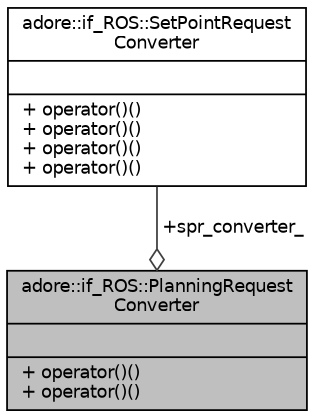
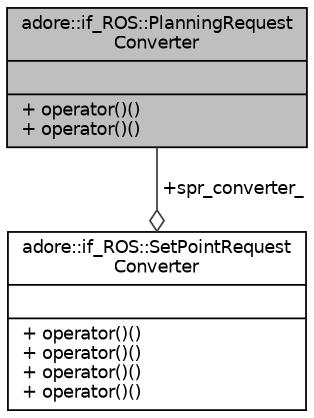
  digraph {
    node [color=black fontname=Helvetica fontsize=10 shape=record style=filled]
    n1 [fillcolor=grey75 fontcolor=black height=0.2 label="{adore::if_ROS::PlanningRequest\lConverter\n||+ operator()()\l+ operator()()\l}" width=0.4]
    n2 [fillcolor=white height=0.2 label="{adore::if_ROS::SetPointRequest\lConverter\n||+ operator()()\l+ operator()()\l+ operator()()\l+ operator()()\l}" width=0.4]
-   n2 -> n1 [arrowhead=odiamond color=grey25 fontname=Helvetica fontsize=10 label=" +spr_converter_" labelfontname=Helvetica labelfontsize=10 style=solid]
+   n1 -> n2 [arrowhead=odiamond color=grey25 fontname=Helvetica fontsize=10 label=" +spr_converter_" labelfontname=Helvetica labelfontsize=10 style=solid]
  }
